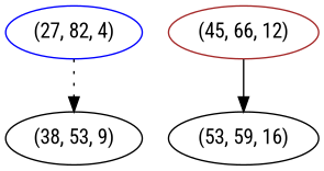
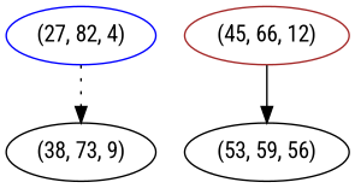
  digraph {
    fontname="Roboto Condensed"
    node [color=black fontname="Roboto Condensed"]
    edge [fontname="Roboto Condensed"]
    "(27, 82, 4)" [color=blue]
-   "(38, 73, 9)" [label="(38, 53, 9)"]
+   "(38, 73, 9)"
    "(45, 66, 12)" [color=brown]
-   "(53, 59, 16)"
+   "(53, 59, 16)" [label="(53, 59, 56)"]
    "(27, 82, 4)" -> "(38, 73, 9)" [style=dotted]
    "(45, 66, 12)" -> "(53, 59, 16)" [style=solid]
  }
